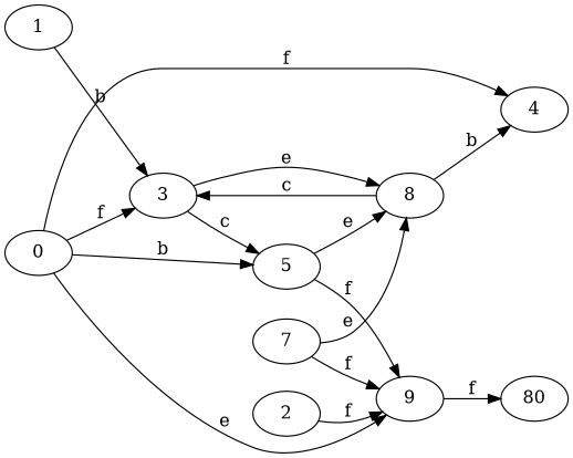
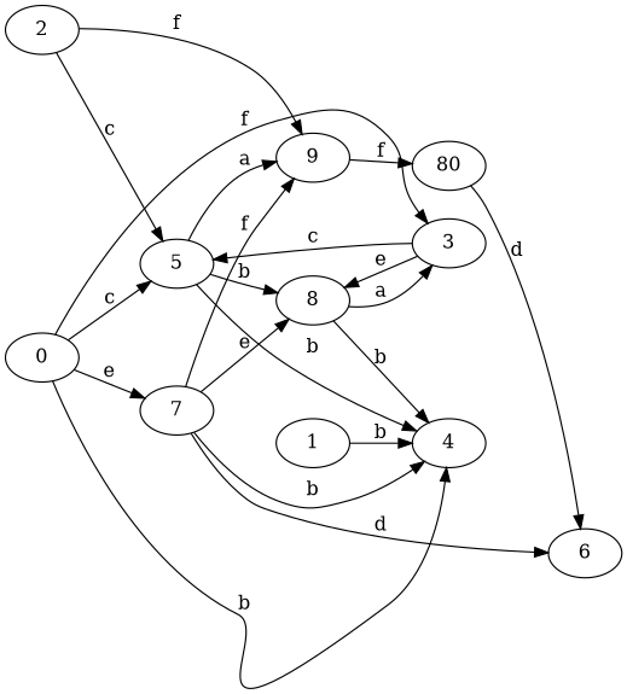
  strict digraph {
    rankdir=LR
    1
    4
    2
    5
    9
    8
    n7 [label=80]
    3
    7
+   6
    0
-   1 -> 3 [label=b]
+   1 -> 4 [label=b]
+   2 -> 5 [label=c]
    2 -> 9 [label=f]
-   5 -> 9 [label=f]
-   5 -> 8 [label=e]
+   5 -> 4 [label=b]
+   5 -> 9 [label=a]
+   5 -> 8 [label=b]
    9 -> n7 [label=f]
    8 -> 4 [label=b]
-   8 -> 3 [label=c]
+   8 -> 3 [label=a]
+   n7 -> 6 [label=d]
    3 -> 5 [label=c]
    3 -> 8 [label=e]
+   7 -> 4 [label=b]
    7 -> 9 [label=f]
    7 -> 8 [label=e]
-   0 -> 4 [label=f]
-   0 -> 5 [label=b]
+   7 -> 6 [label=d]
+   0 -> 4 [label=b]
+   0 -> 5 [label=c]
    0 -> 3 [label=f]
-   0 -> 9 [label=e]
+   0 -> 7 [label=e]
  }
